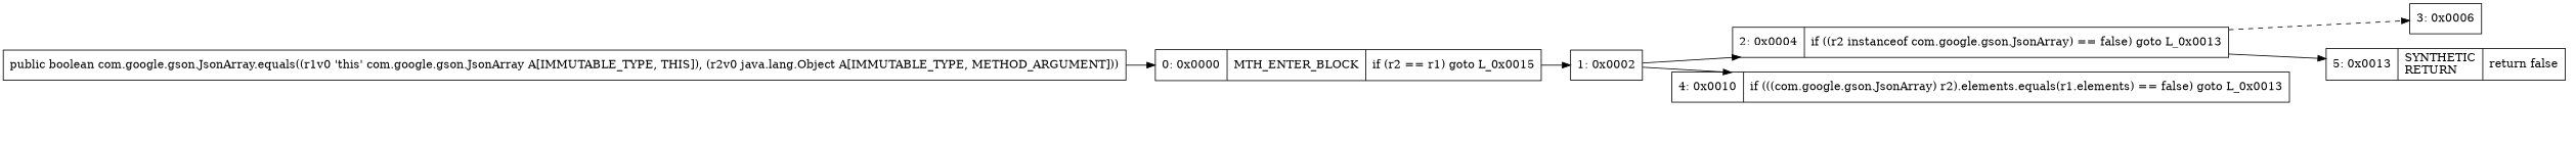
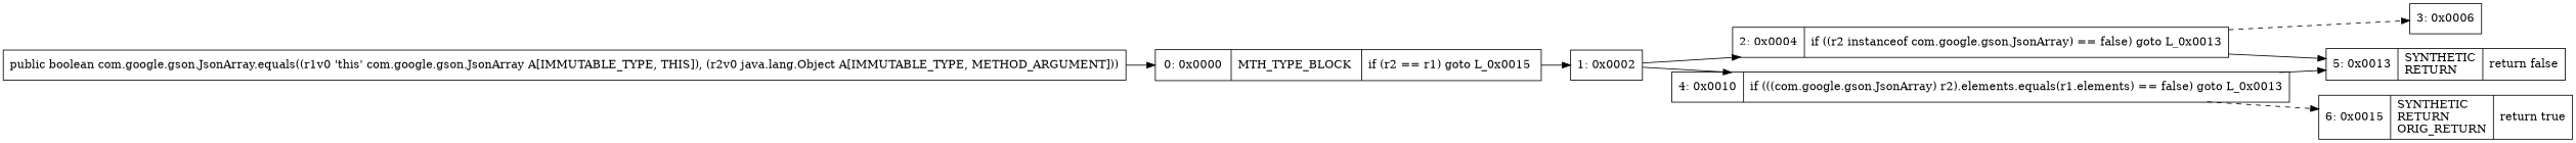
  digraph {
    rankdir=LR
    node [shape=record]
-   n1 [label="{0\:\ 0x0000|MTH_ENTER_BLOCK\l|if (r2 == r1) goto L_0x0015\l}"]
+   n1 [label="{0\:\ 0x0000|MTH_TYPE_BLOCK\l|if (r2 == r1) goto L_0x0015\l}"]
    n2 [label="{1\:\ 0x0002}"]
    n3 [label="{2\:\ 0x0004|if ((r2 instanceof com.google.gson.JsonArray) == false) goto L_0x0013\l}"]
    n4 [label="{4\:\ 0x0010|if (((com.google.gson.JsonArray) r2).elements.equals(r1.elements) == false) goto L_0x0013\l}"]
+   n5 [label="{6\:\ 0x0015|SYNTHETIC\lRETURN\lORIG_RETURN\l|return true\l}"]
    n6 [label="{3\:\ 0x0006}"]
    n7 [label="{5\:\ 0x0013|SYNTHETIC\lRETURN\l|return false\l}"]
    n8 [label="{public boolean com.google.gson.JsonArray.equals((r1v0 'this' com.google.gson.JsonArray A[IMMUTABLE_TYPE, THIS]), (r2v0 java.lang.Object A[IMMUTABLE_TYPE, METHOD_ARGUMENT])) }"]
    n1 -> n2 [style=solid]
    n2 -> n3
    n2 -> n4
    n3 -> n6 [style=dashed]
    n3 -> n7
+   n4 -> n5 [style=dashed]
+   n4 -> n7
    n8 -> n1
  }
